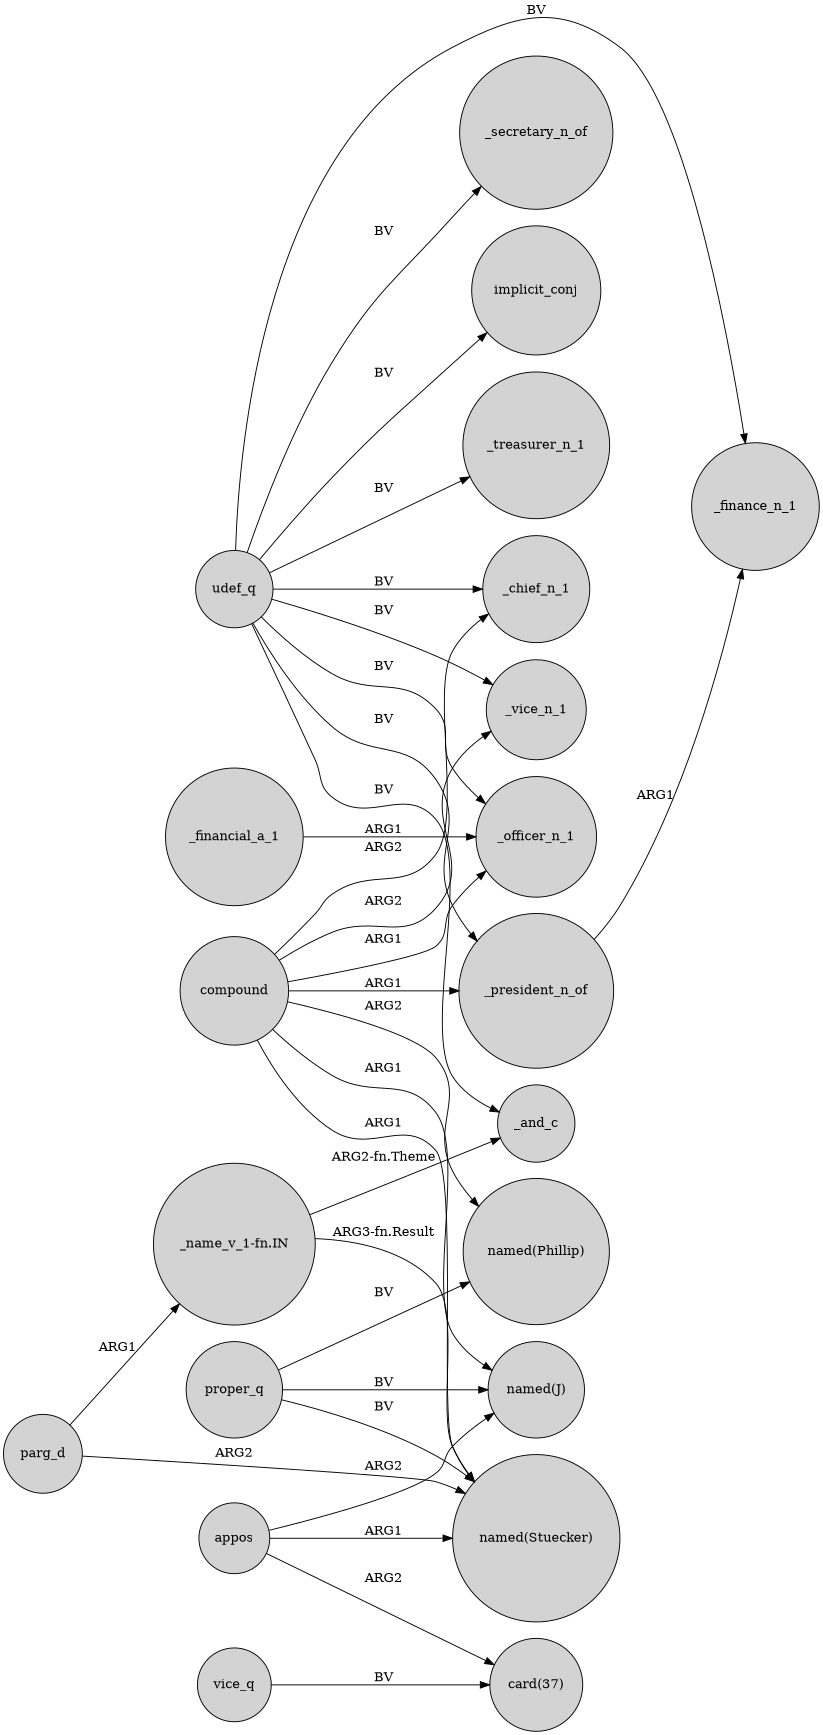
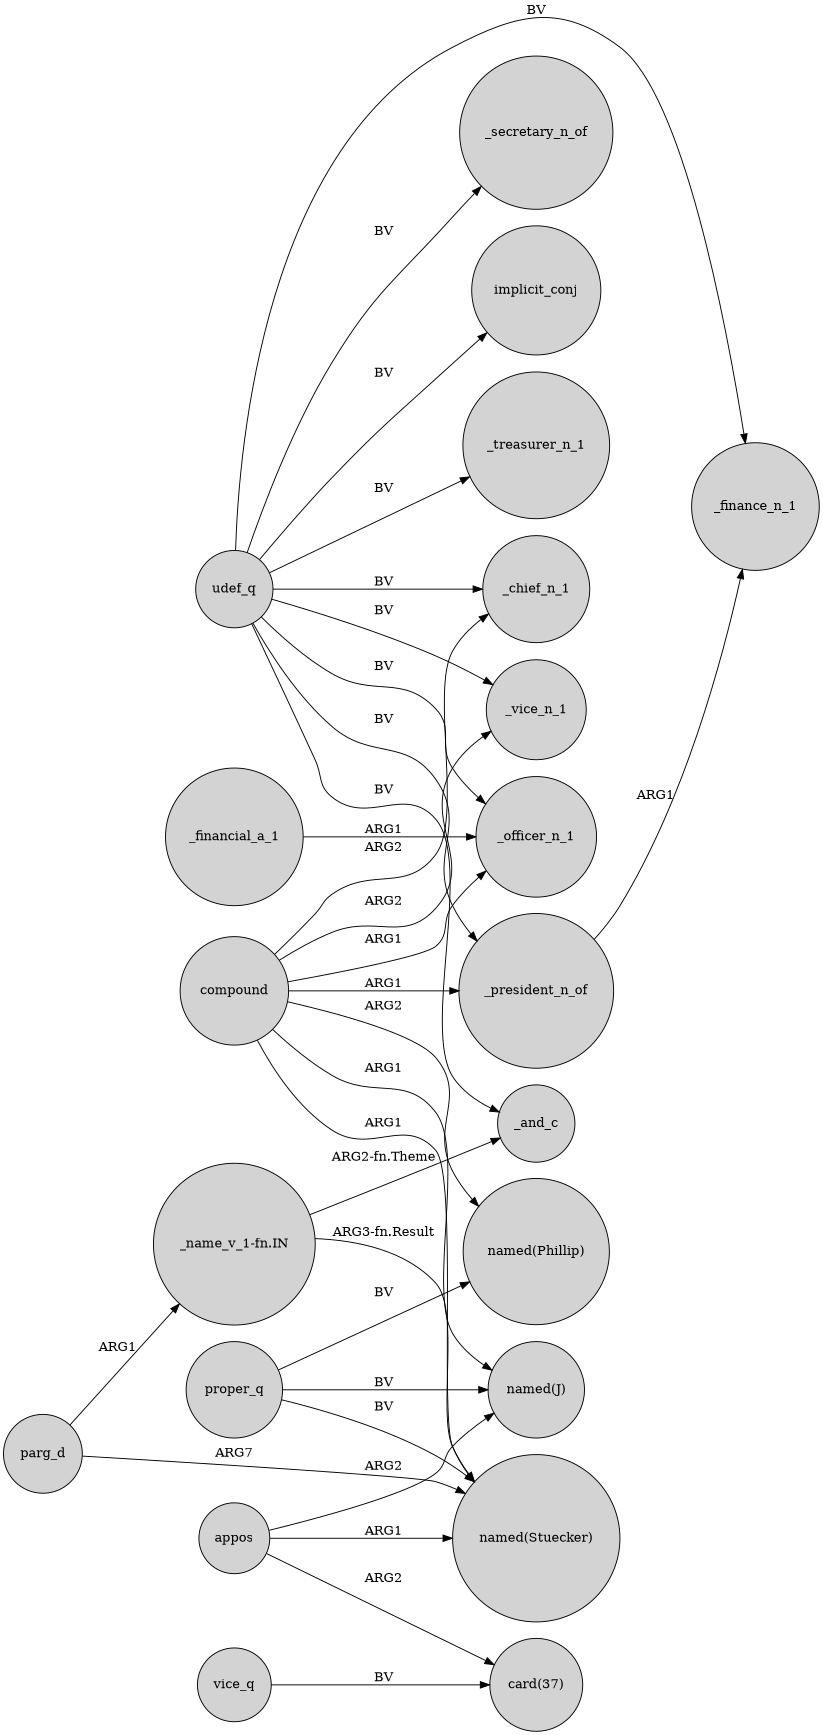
  digraph {
    rankdir=LR
    node [shape=circle style=filled]
    _president_n_of
    _finance_n_1
    compound
    _vice_n_1
    "named(J)"
    "named(Stuecker)"
    _chief_n_1
    _officer_n_1
    "named(Phillip)"
    udef_q
    _secretary_n_of
    _and_c
    implicit_conj
    _treasurer_n_1
    "_name_v_1-fn.IN"
    proper_q
    parg_d
    appos
    "card(37)"
    n20 [label=vice_q]
    _financial_a_1
    _president_n_of -> _finance_n_1 [label=ARG1]
    compound -> _president_n_of [label=ARG1]
    compound -> _vice_n_1 [label=ARG2]
    compound -> "named(J)" [label=ARG1]
    compound -> "named(Stuecker)" [label=ARG1]
    compound -> _chief_n_1 [label=ARG2]
    compound -> _officer_n_1 [label=ARG1]
    compound -> "named(Phillip)" [label=ARG2]
    udef_q -> _president_n_of [label=BV]
    udef_q -> _finance_n_1 [label=BV]
    udef_q -> _vice_n_1 [label=BV]
    udef_q -> _chief_n_1 [label=BV]
    udef_q -> _officer_n_1 [label=BV]
    udef_q -> _secretary_n_of [label=BV]
    udef_q -> _and_c [label=BV]
    udef_q -> implicit_conj [label=BV]
    udef_q -> _treasurer_n_1 [label=BV]
    "_name_v_1-fn.IN" -> "named(Stuecker)" [label="ARG3-fn.Result"]
    "_name_v_1-fn.IN" -> _and_c [label="ARG2-fn.Theme"]
    proper_q -> "named(J)" [label=BV]
    proper_q -> "named(Stuecker)" [label=BV]
    proper_q -> "named(Phillip)" [label=BV]
-   parg_d -> "named(Stuecker)" [label=ARG2]
+   parg_d -> "named(Stuecker)" [label=ARG7]
    parg_d -> "_name_v_1-fn.IN" [label=ARG1]
    appos -> "named(J)" [label=ARG2]
    appos -> "named(Stuecker)" [label=ARG1]
    appos -> "card(37)" [label=ARG2]
    n20 -> "card(37)" [label=BV]
    _financial_a_1 -> _officer_n_1 [label=ARG1]
  }
